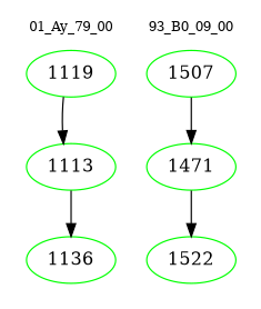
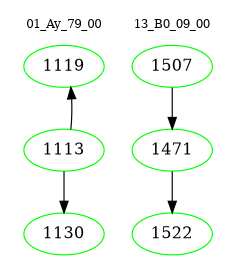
  digraph {
    node [color=green]
    edge [color=black]
    n1 [label=1119]
    n2 [label=1113]
-   n3 [label=1136]
+   n3 [label=1130]
    n4 [label=1507]
    n5 [label=1471]
    n6 [label=1522]
    subgraph cluster_1 {
      color=white
      fontsize=10
      label="01_Ay_79_00"
      n1
      n2
      n3
    }
    subgraph cluster_2 {
      color=white
      fontsize=10
-     label="93_B0_09_00"
+     label="13_B0_09_00"
      n4
      n5
      n6
    }
-   n1 -> n2
+   n2 -> n1
    n2 -> n3
    n4 -> n5
    n5 -> n6
  }
